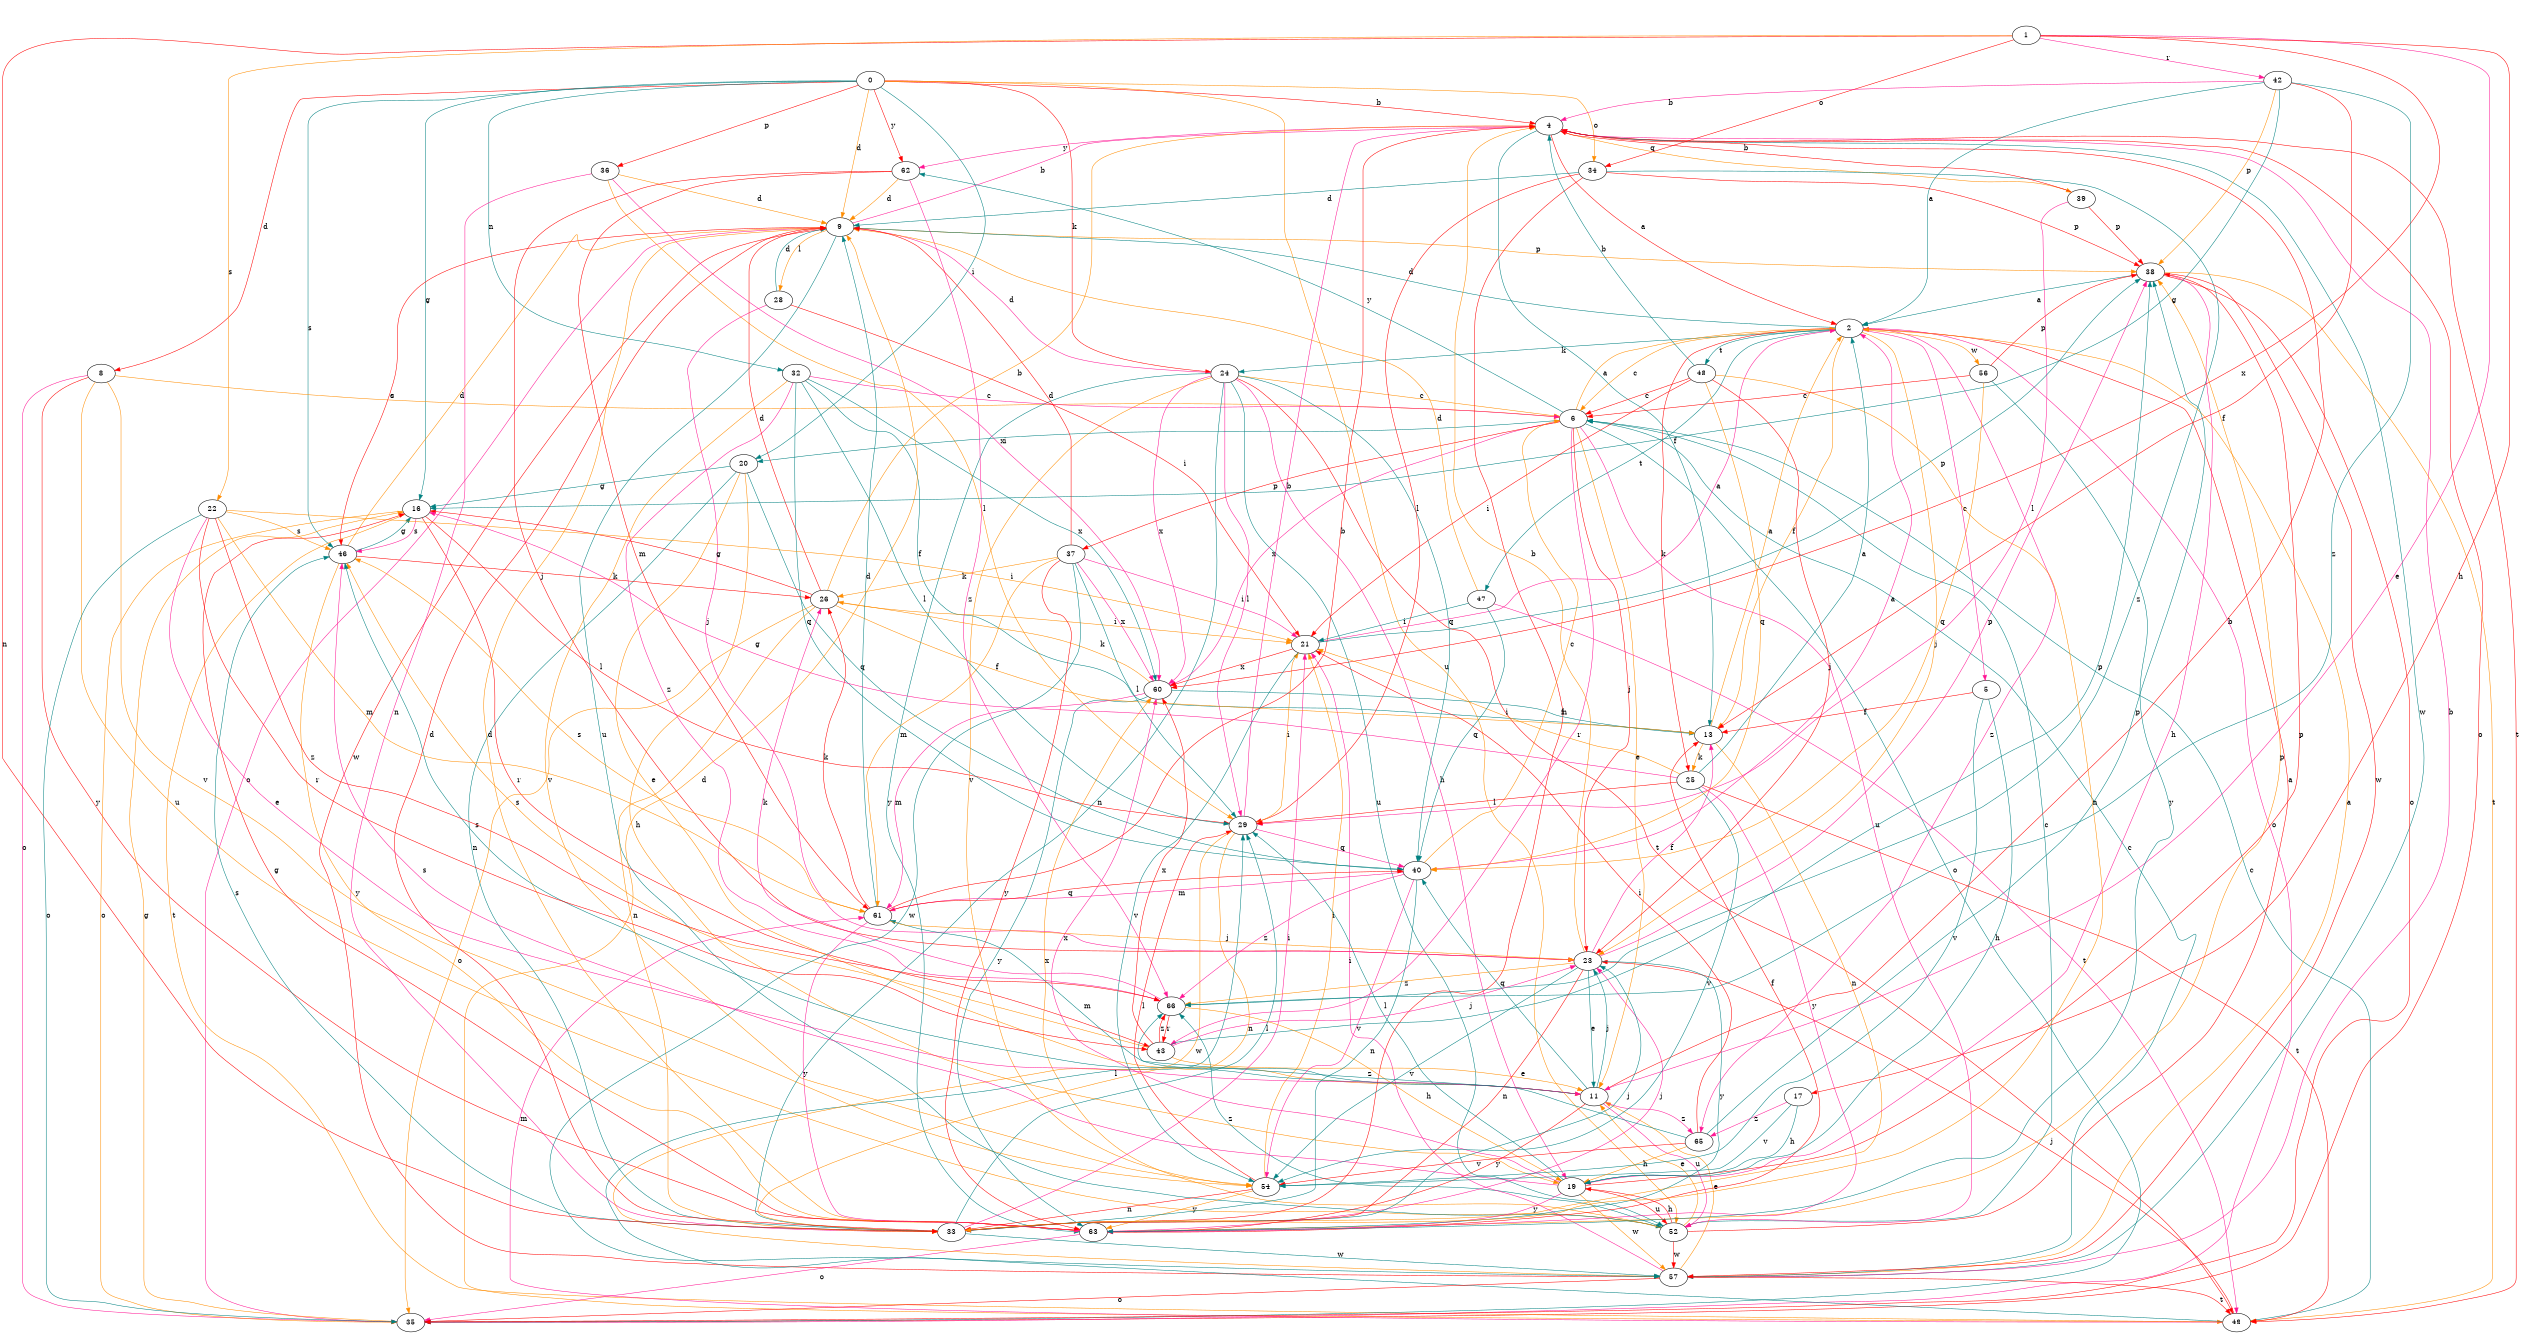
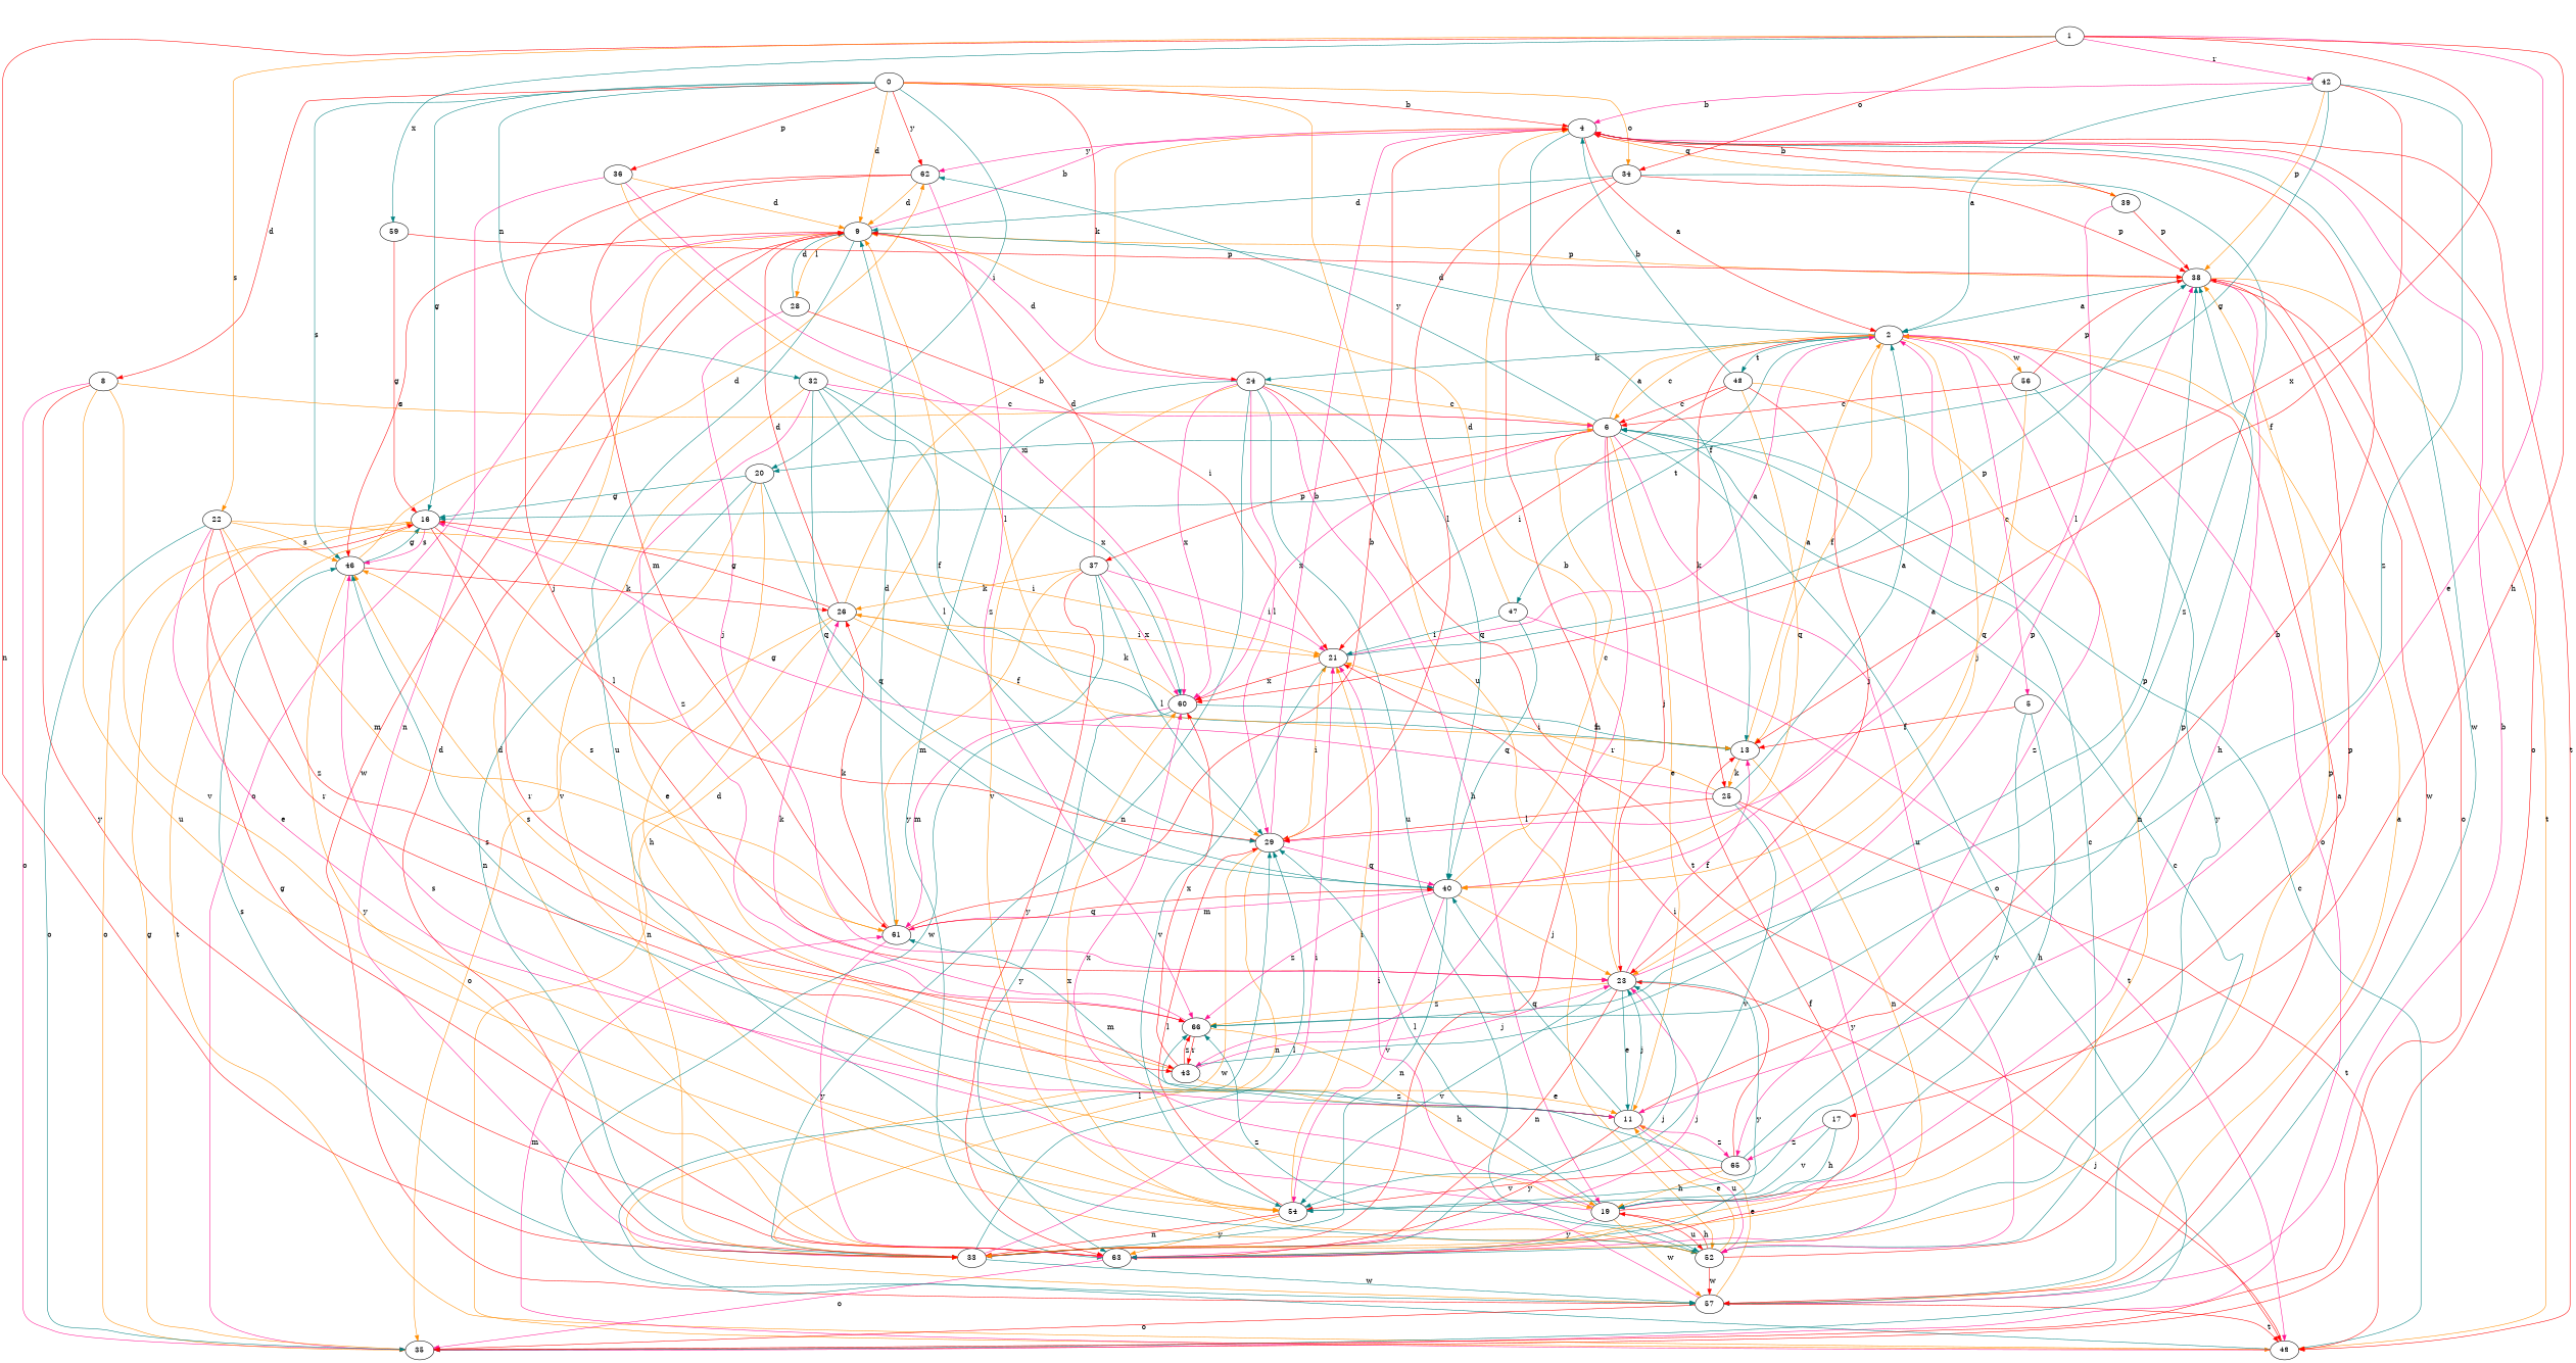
  strict digraph {
    edge [color=red]
    0
    4
    8
    9
    16
    20
    24
    32
    34
    36
    46
    52
    62
    2
    13
    35
    39
    49
    57
    54
    6
    63
    28
    38
    43
    29
    11
    33
    19
    40
    60
    66
    26
    23
    n35 [label=61]
    1
    17
    22
    42
+   59
    65
    21
    5
    25
    47
    48
    56
    37
    0 -> 4 [label=b]
    0 -> 8 [label=d]
    0 -> 9 [color=darkorange label=d]
    0 -> 16 [color=teal label=g]
    0 -> 20 [color=teal label=i]
    0 -> 24 [label=k]
    0 -> 32 [color=teal label=n]
    0 -> 34 [color=darkorange label=o]
    0 -> 36 [label=p]
    0 -> 46 [color=teal label=s]
    0 -> 52 [color=darkorange label=u]
    0 -> 62 [label=y]
    4 -> 62 [color=deeppink label=y]
    4 -> 2 [label=a]
    4 -> 13 [color=teal label=f]
    4 -> 35 [label=o]
    4 -> 39 [color=darkorange label=q]
    4 -> 49 [label=t]
    4 -> 57 [color=teal label=w]
    8 -> 52 [color=darkorange label=u]
    8 -> 35 [color=deeppink label=o]
    8 -> 54 [color=darkorange label=v]
    8 -> 6 [color=darkorange label=c]
    8 -> 63 [label=y]
    9 -> 4 [color=deeppink label=b]
    9 -> 46 [label=s]
    9 -> 52 [color=teal label=u]
    9 -> 35 [color=deeppink label=o]
    9 -> 57 [label=w]
    9 -> 28 [color=darkorange label=l]
    9 -> 38 [color=darkorange label=p]
    16 -> 46 [color=deeppink label=s]
    16 -> 35 [color=darkorange label=o]
    16 -> 49 [color=darkorange label=t]
    16 -> 43 [label=r]
    16 -> 29 [label=l]
    20 -> 16 [color=teal label=g]
    20 -> 11 [color=darkorange label=e]
    20 -> 33 [color=teal label=n]
    20 -> 19 [color=darkorange label=h]
    20 -> 40 [color=teal label=q]
    24 -> 9 [color=deeppink label=d]
    24 -> 52 [color=teal label=u]
    24 -> 49 [label=t]
    24 -> 54 [color=darkorange label=v]
    24 -> 6 [color=darkorange label=c]
    24 -> 63 [color=teal label=y]
    24 -> 29 [color=deeppink label=l]
    24 -> 33 [color=teal label=n]
    24 -> 19 [color=deeppink label=h]
    24 -> 40 [color=teal label=q]
    24 -> 60 [color=deeppink label=x]
    32 -> 13 [color=teal label=f]
    32 -> 54 [color=darkorange label=v]
    32 -> 6 [color=deeppink label=c]
    32 -> 29 [color=teal label=l]
    32 -> 40 [color=teal label=q]
    32 -> 60 [color=teal label=x]
    32 -> 66 [color=deeppink label=z]
    34 -> 9 [color=teal label=d]
    34 -> 38 [label=p]
    34 -> 29 [label=l]
    34 -> 33 [label=n]
    34 -> 66 [color=teal label=z]
    36 -> 9 [color=darkorange label=d]
    36 -> 29 [color=darkorange label=l]
    36 -> 33 [color=deeppink label=n]
    36 -> 60 [color=deeppink label=x]
-   46 -> 9 [color=darkorange label=d]
+   46 -> 62 [color=darkorange label=d]
    46 -> 16 [color=teal label=g]
    46 -> 63 [color=darkorange label=y]
    46 -> 26 [label=k]
    52 -> 2 [label=a]
    52 -> 57 [label=w]
    52 -> 6 [color=teal label=c]
    52 -> 11 [color=darkorange label=e]
    52 -> 19 [label=h]
    52 -> 60 [color=darkorange label=x]
    52 -> 66 [color=teal label=z]
    62 -> 9 [color=darkorange label=d]
    62 -> 66 [color=deeppink label=z]
    62 -> 23 [label=j]
    62 -> n35 [label=m]
    2 -> 9 [color=teal label=d]
    2 -> 24 [color=teal label=k]
    2 -> 13 [color=darkorange label=f]
    2 -> 35 [color=deeppink label=o]
    2 -> 6 [color=darkorange label=c]
    2 -> 23 [color=darkorange label=j]
    2 -> 65 [color=deeppink label=z]
    2 -> 5 [color=deeppink label=c]
    2 -> 25 [label=k]
    2 -> 47 [color=teal label=t]
    2 -> 48 [color=teal label=t]
    2 -> 56 [color=darkorange label=w]
    13 -> 2 [color=darkorange label=a]
    13 -> 33 [color=darkorange label=n]
    13 -> 25 [color=darkorange label=k]
    35 -> 16 [color=darkorange label=g]
    39 -> 4 [label=b]
    39 -> 38 [label=p]
    39 -> 29 [color=deeppink label=l]
    49 -> 9 [color=darkorange label=d]
    49 -> 6 [color=teal label=c]
    49 -> 29 [color=teal label=l]
    49 -> 23 [label=j]
    49 -> n35 [color=deeppink label=m]
    57 -> 4 [color=deeppink label=b]
    57 -> 2 [color=darkorange label=a]
    57 -> 35 [label=o]
    57 -> 49 [label=t]
    57 -> 6 [color=teal label=c]
    57 -> 11 [color=darkorange label=e]
    57 -> 21 [color=deeppink label=i]
    54 -> 63 [color=darkorange label=y]
    54 -> 29 [label=l]
    54 -> 33 [label=n]
    54 -> 21 [color=darkorange label=i]
    6 -> 20 [color=teal label=i]
    6 -> 52 [color=deeppink label=u]
    6 -> 62 [color=teal label=y]
    6 -> 2 [color=darkorange label=a]
    6 -> 35 [color=teal label=o]
    6 -> 43 [color=deeppink label=r]
    6 -> 11 [color=darkorange label=e]
    6 -> 60 [color=deeppink label=x]
    6 -> 23 [label=j]
    6 -> 37 [label=p]
    63 -> 9 [color=darkorange label=d]
    63 -> 16 [label=g]
    63 -> 13 [label=f]
    63 -> 35 [color=deeppink label=o]
    63 -> 38 [color=darkorange label=p]
    63 -> 23 [color=deeppink label=j]
    28 -> 9 [color=teal label=d]
    28 -> 23 [color=deeppink label=j]
    28 -> 21 [label=i]
    38 -> 2 [color=teal label=a]
    38 -> 35 [label=o]
    38 -> 49 [color=darkorange label=t]
    38 -> 57 [label=w]
    38 -> 19 [color=deeppink label=h]
    43 -> 46 [color=darkorange label=s]
    43 -> 38 [color=teal label=p]
    43 -> 11 [color=darkorange label=e]
    43 -> 60 [label=x]
    43 -> 66 [label=z]
    43 -> 23 [color=deeppink label=j]
    29 -> 4 [color=deeppink label=b]
    29 -> 57 [color=darkorange label=w]
    29 -> 33 [color=darkorange label=n]
    29 -> 40 [color=deeppink label=q]
    29 -> 21 [color=darkorange label=i]
    11 -> 4 [label=b]
    11 -> 46 [color=teal label=s]
    11 -> 52 [color=deeppink label=u]
    11 -> 63 [label=y]
    11 -> 40 [color=teal label=q]
    11 -> 23 [color=teal label=j]
    11 -> n35 [color=teal label=m]
    11 -> 65 [color=deeppink label=z]
    33 -> 9 [label=d]
    33 -> 46 [color=teal label=s]
    33 -> 57 [color=teal label=w]
    33 -> 29 [color=teal label=l]
    33 -> 23 [color=teal label=j]
    33 -> 21 [color=deeppink label=i]
    19 -> 46 [color=deeppink label=s]
    19 -> 52 [label=u]
    19 -> 57 [color=darkorange label=w]
    19 -> 63 [color=deeppink label=y]
    19 -> 38 [label=p]
    19 -> 29 [color=teal label=l]
    19 -> 60 [color=deeppink label=x]
    40 -> 2 [color=deeppink label=a]
    40 -> 54 [color=deeppink label=v]
    40 -> 6 [color=darkorange label=c]
    40 -> 33 [color=teal label=n]
    40 -> 66 [color=deeppink label=z]
    40 -> n35 [color=deeppink label=m]
    60 -> 13 [color=teal label=f]
    60 -> 63 [color=teal label=y]
    60 -> 26 [color=darkorange label=k]
    60 -> n35 [color=deeppink label=m]
    66 -> 43 [label=r]
    66 -> 19 [color=darkorange label=h]
    66 -> 26 [color=deeppink label=k]
    26 -> 4 [color=darkorange label=b]
    26 -> 9 [label=d]
    26 -> 16 [label=g]
    26 -> 13 [color=darkorange label=f]
    26 -> 35 [color=darkorange label=o]
    26 -> 33 [color=darkorange label=n]
    26 -> 21 [color=darkorange label=i]
    23 -> 4 [color=darkorange label=b]
    23 -> 13 [color=deeppink label=f]
    23 -> 54 [color=teal label=v]
    23 -> 63 [color=teal label=y]
    23 -> 38 [color=deeppink label=p]
    23 -> 11 [color=teal label=e]
    23 -> 33 [label=n]
    23 -> 66 [color=darkorange label=z]
    n35 -> 4 [label=b]
    n35 -> 9 [color=teal label=d]
    n35 -> 46 [color=darkorange label=s]
    n35 -> 63 [color=deeppink label=y]
    n35 -> 40 [label=q]
    n35 -> 26 [label=k]
-   n35 -> 23 [color=darkorange label=j]
+   40 -> 23 [color=darkorange label=j]
    1 -> 34 [label=o]
    1 -> 11 [color=deeppink label=e]
    1 -> 33 [label=n]
    1 -> 60 [label=x]
    1 -> 17 [label=h]
    1 -> 22 [color=darkorange label=s]
    1 -> 42 [color=deeppink label=r]
+   1 -> 59 [color=teal label=x]
    17 -> 54 [color=teal label=v]
    17 -> 19 [color=teal label=h]
    17 -> 65 [color=deeppink label=z]
    22 -> 46 [color=darkorange label=s]
    22 -> 35 [color=teal label=o]
    22 -> 43 [label=r]
    22 -> 11 [color=deeppink label=e]
    22 -> 66 [label=z]
    22 -> n35 [color=darkorange label=m]
    22 -> 21 [color=darkorange label=i]
    42 -> 4 [color=deeppink label=b]
    42 -> 16 [color=teal label=g]
    42 -> 2 [color=teal label=a]
    42 -> 13 [label=f]
    42 -> 38 [color=darkorange label=p]
    42 -> 66 [color=teal label=z]
+   59 -> 16 [label=g]
+   59 -> 38 [label=p]
    65 -> 54 [label=v]
    65 -> 38 [color=teal label=p]
    65 -> 19 [color=darkorange label=h]
    65 -> 66 [color=teal label=z]
    65 -> 21 [label=i]
    21 -> 2 [color=deeppink label=a]
    21 -> 54 [color=teal label=v]
    21 -> 38 [color=teal label=p]
    21 -> 60 [label=x]
    5 -> 13 [label=f]
    5 -> 54 [color=teal label=v]
    5 -> 19 [color=teal label=h]
    25 -> 16 [color=deeppink label=g]
    25 -> 2 [color=teal label=a]
    25 -> 49 [label=t]
    25 -> 54 [color=teal label=v]
    25 -> 63 [color=deeppink label=y]
    25 -> 29 [label=l]
    25 -> 21 [color=darkorange label=i]
    47 -> 9 [color=darkorange label=d]
    47 -> 49 [color=deeppink label=t]
    47 -> 40 [color=teal label=q]
    47 -> 21 [color=teal label=i]
    48 -> 4 [color=teal label=b]
    48 -> 6 [label=c]
    48 -> 33 [color=darkorange label=n]
    48 -> 40 [color=darkorange label=q]
    48 -> 23 [label=j]
    48 -> 21 [label=i]
    56 -> 6 [label=c]
    56 -> 63 [color=teal label=y]
    56 -> 38 [label=p]
    56 -> 40 [color=darkorange label=q]
    37 -> 9 [label=d]
    37 -> 57 [color=teal label=w]
    37 -> 63 [label=y]
    37 -> 29 [color=teal label=l]
    37 -> 60 [color=deeppink label=x]
    37 -> 26 [color=darkorange label=k]
    37 -> n35 [color=darkorange label=m]
    37 -> 21 [color=deeppink label=i]
  }
